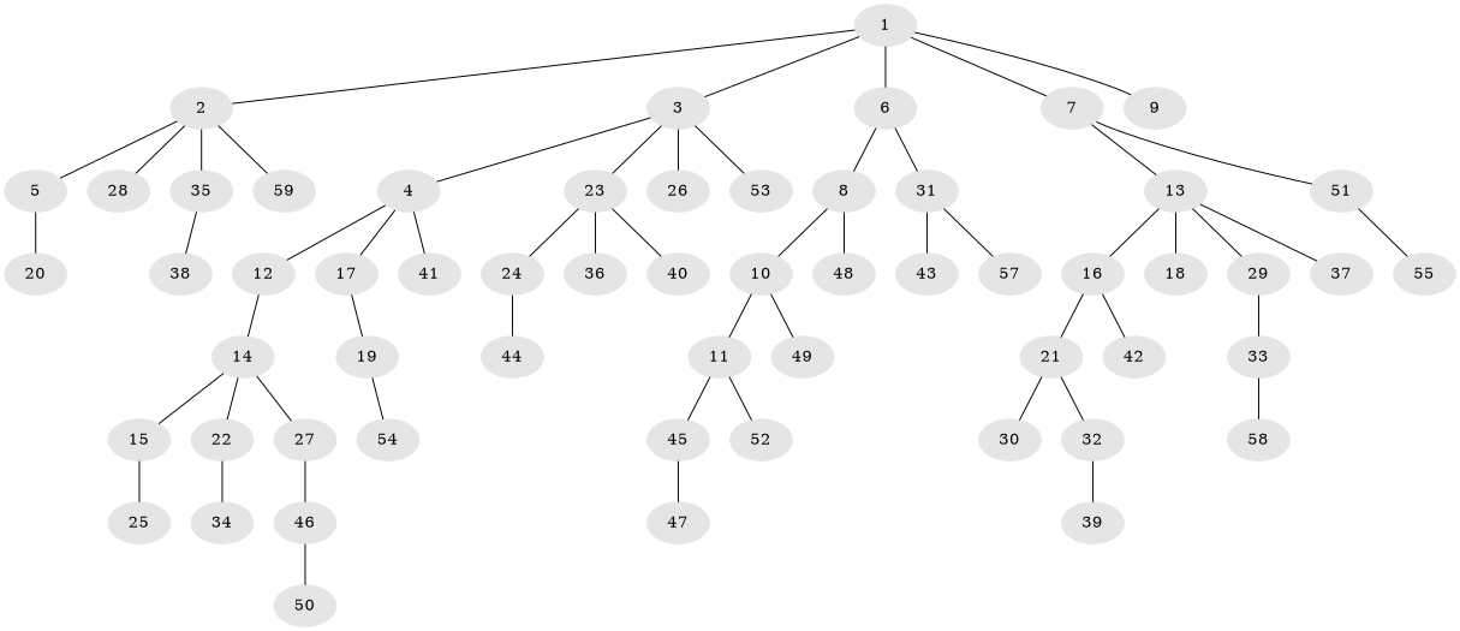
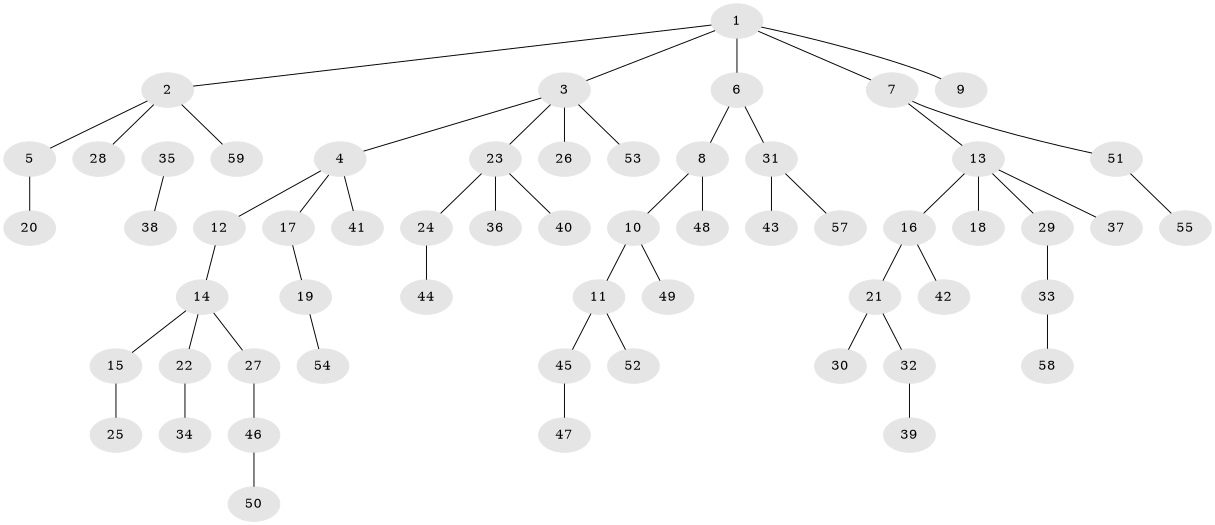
  graph {
    node [color=gray90 style=filled]
    1
    2
    3
    6
    7
    9
    5
    28
    35
    59
    4
    23
    26
    53
    8
    31
    13
    51
    20
    38
    12
    17
    41
    24
    36
    40
    14
    19
    10
    48
    43
    57
    16
    18
    29
    37
    55
    11
    49
    45
    52
    47
    15
    22
    27
    21
    42
    33
    25
    34
    46
    30
    32
    54
    39
    44
    50
    58
    1 -- 2
    1 -- 3
    1 -- 6
    1 -- 7
    1 -- 9
    2 -- 5
    2 -- 28
-   2 -- 35
    2 -- 59
    3 -- 4
    3 -- 23
    3 -- 26
    3 -- 53
    6 -- 8
    6 -- 31
    7 -- 13
    7 -- 51
    5 -- 20
    35 -- 38
    4 -- 12
    4 -- 17
    4 -- 41
    23 -- 24
    23 -- 36
    23 -- 40
    8 -- 10
    8 -- 48
    31 -- 43
    31 -- 57
    13 -- 16
    13 -- 18
    13 -- 29
    13 -- 37
    51 -- 55
    12 -- 14
    17 -- 19
    24 -- 44
    14 -- 15
    14 -- 22
    14 -- 27
    19 -- 54
    10 -- 11
    10 -- 49
    16 -- 21
    16 -- 42
    29 -- 33
    11 -- 45
    11 -- 52
    45 -- 47
    15 -- 25
    22 -- 34
    27 -- 46
    21 -- 30
    21 -- 32
    33 -- 58
    46 -- 50
    32 -- 39
  }
